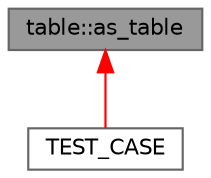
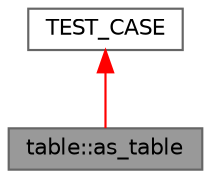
  digraph {
    rankdir=TB
    node [fontname=Helvetica fontsize=10 shape=box style=filled]
    n1 [color=gray40 fillcolor=grey60 fontcolor=black height=0.2 label="table::as_table" width=0.4]
    n2 [color=grey40 fillcolor=white height=0.2 label=TEST_CASE width=0.4]
-   n1 -> n2 [color=red dir=back fontname=Helvetica fontsize=10 labelfontname=Helvetica labelfontsize=10 style=solid]
+   n2 -> n1 [color=red dir=back fontname=Helvetica fontsize=10 labelfontname=Helvetica labelfontsize=10 style=solid]
  }
